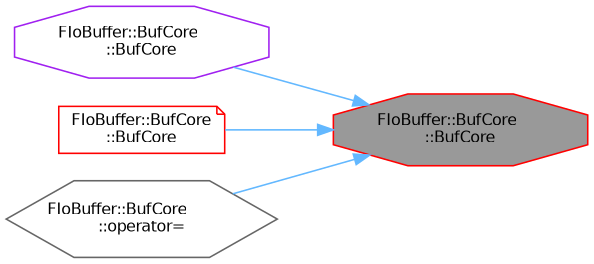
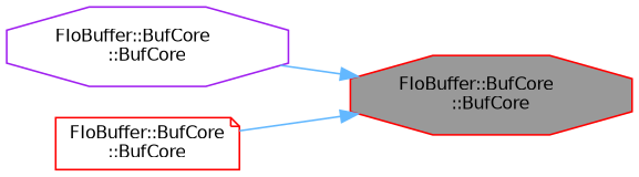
  digraph {
    rankdir=RL
    node [color=red fillcolor=white fontname=Helvetica fontsize=10 shape=octagon style=filled]
    edge [color=steelblue1 dir=back fontname=Helvetica fontsize=10 labelfontname=Helvetica labelfontsize=10 style=solid]
    n1 [fillcolor=grey60 fontcolor=black height=0.2 label="FIoBuffer::BufCore\l::BufCore" width=0.4]
    n2 [color=purple height=0.2 label="FIoBuffer::BufCore\l::BufCore" width=0.4]
    n3 [height=0.2 label="FIoBuffer::BufCore\l::BufCore" shape=note width=0.4]
-   n4 [color=gray40 height=0.2 label="FIoBuffer::BufCore\l::operator=" shape=hexagon width=0.4]
    n1 -> n2
    n1 -> n3
-   n1 -> n4
  }
